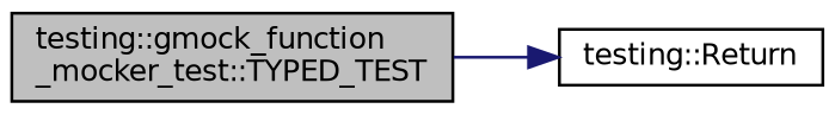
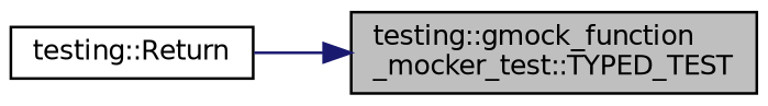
  digraph {
    rankdir=LR
    node [color=black fontname=Helvetica fontsize=10 shape=record]
    n1 [fillcolor=grey75 fontcolor=black height=0.2 label="testing::gmock_function\l_mocker_test::TYPED_TEST" style=filled width=0.4]
    n2 [height=0.2 label="testing::Return" width=0.4]
-   n1 -> n2 [color=midnightblue fontname=Helvetica fontsize=10 labelfontname=Helvetica labelfontsize=10 style=solid]
+   n2 -> n1 [color=midnightblue fontname=Helvetica fontsize=10 labelfontname=Helvetica labelfontsize=10 style=solid]
  }
